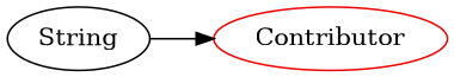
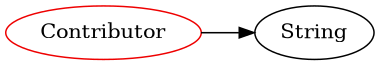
  digraph {
    rankdir=LR
    n1 [color=red2 label=Contributor shape=oval]
    String
-   String -> n1
+   n1 -> String
  }
